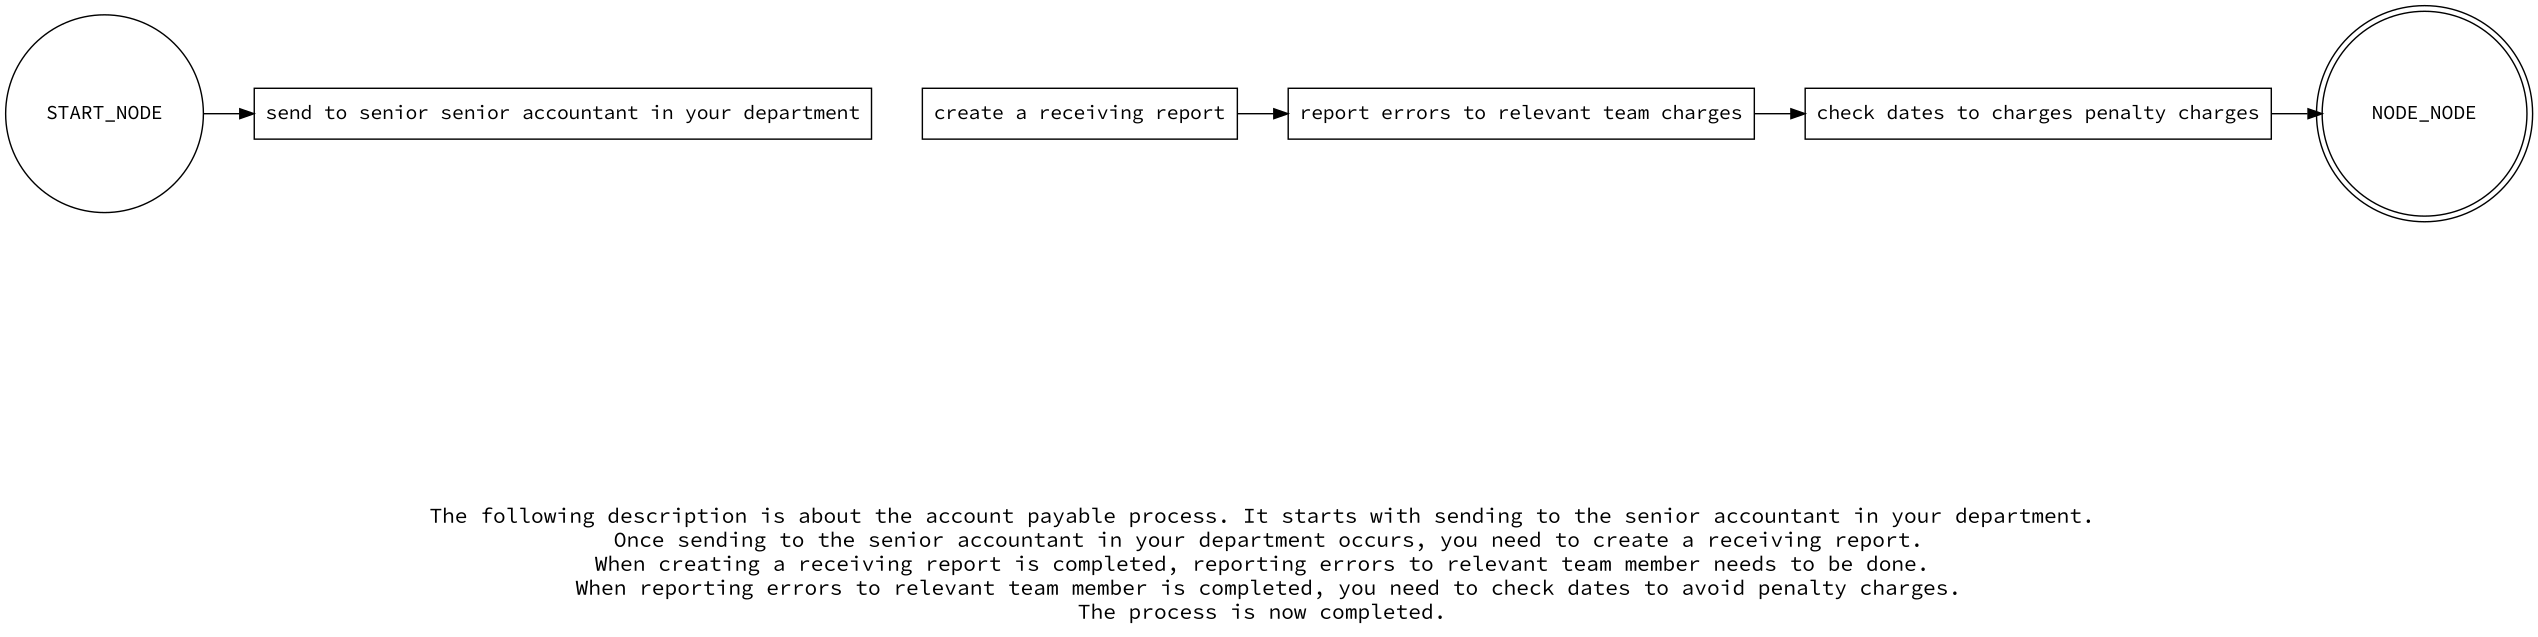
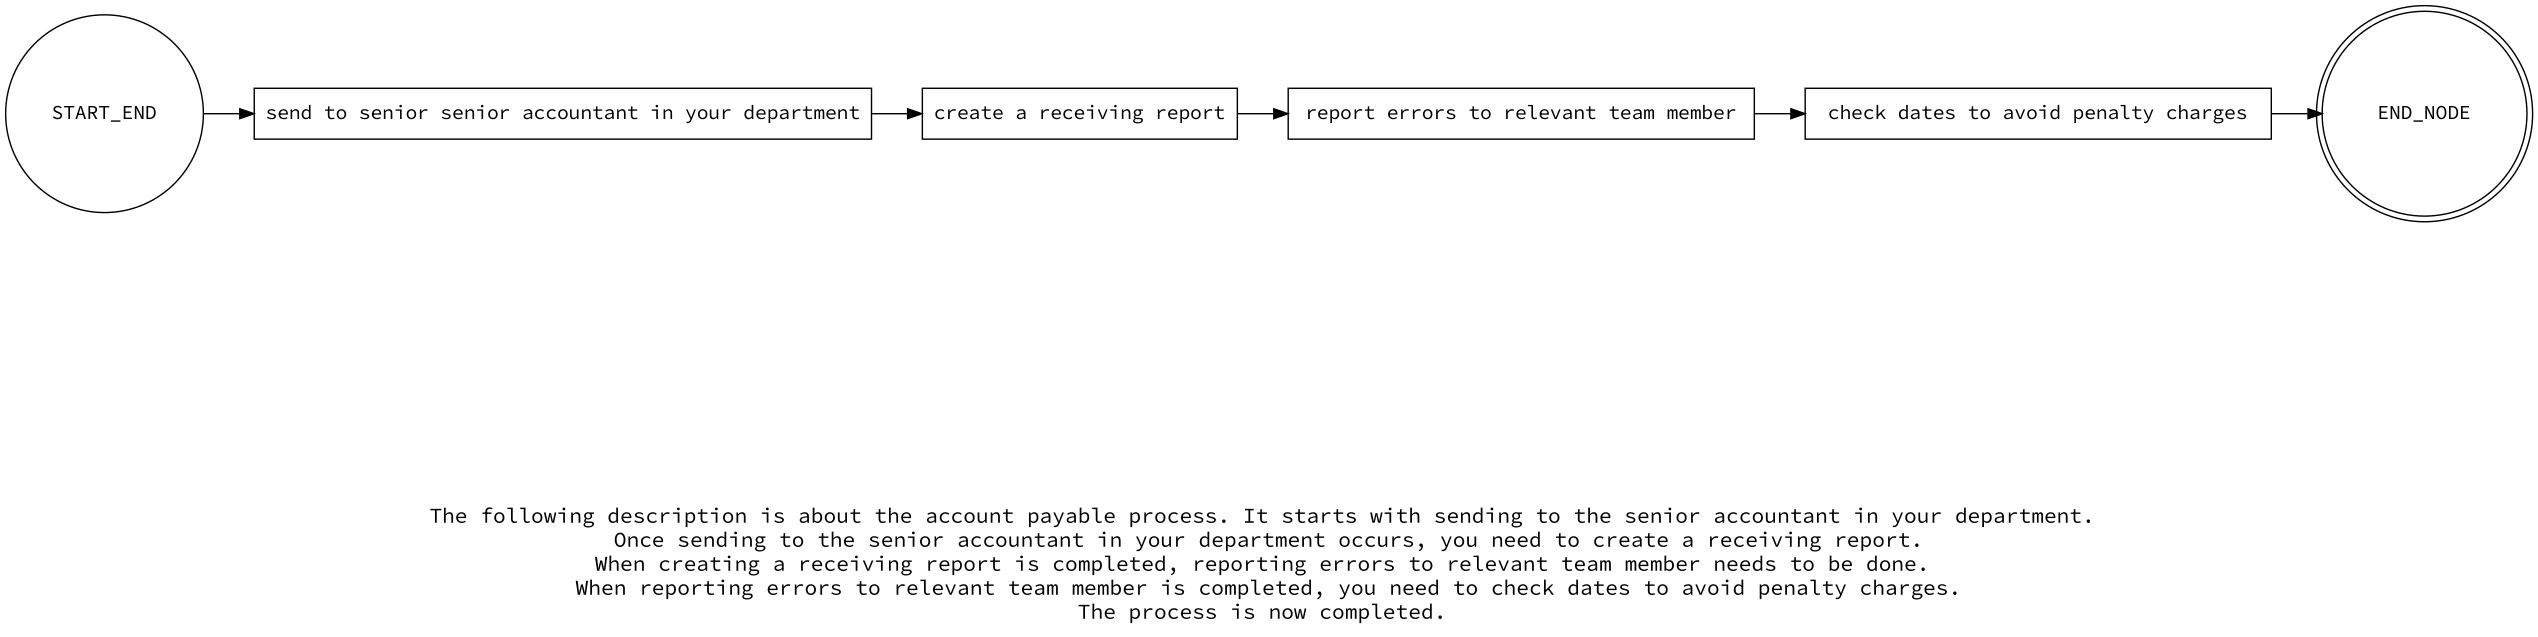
  digraph {
    fontname="Source Code Pro"
    fontsize=15
    label="\n\n\nThe following description is about the account payable process. It starts with sending to the senior accountant in your department. \nOnce sending to the senior accountant in your department occurs, you need to create a receiving report.\nWhen creating a receiving report is completed, reporting errors to relevant team member needs to be done. \nWhen reporting errors to relevant team member is completed, you need to check dates to avoid penalty charges.\nThe process is now completed. \n"
    rankdir=LR
    node [fontname="Source Code Pro" shape=box]
    edge [fontname="Source Code Pro"]
    n1 [label="send to senior senior accountant in your department"]
    "create a receiving report"
-   "report errors to relevant team member" [label="report errors to relevant team charges"]
-   "check dates to avoid penalty charges" [label="check dates to charges penalty charges"]
-   END_NODE [shape=doublecircle width=0.2 label=NODE_NODE]
-   START_NODE [shape=circle width=0.3]
+   "report errors to relevant team member"
+   "check dates to avoid penalty charges"
+   END_NODE [shape=doublecircle width=0.2]
+   START_NODE [shape=circle width=0.3 label=START_END]
    subgraph sub_1 {
      n1
      "create a receiving report"
      "report errors to relevant team member"
      "check dates to avoid penalty charges"
    }
+   n1 -> "create a receiving report"
    "create a receiving report" -> "report errors to relevant team member"
    "report errors to relevant team member" -> "check dates to avoid penalty charges"
    "check dates to avoid penalty charges" -> END_NODE
    START_NODE -> n1
  }
